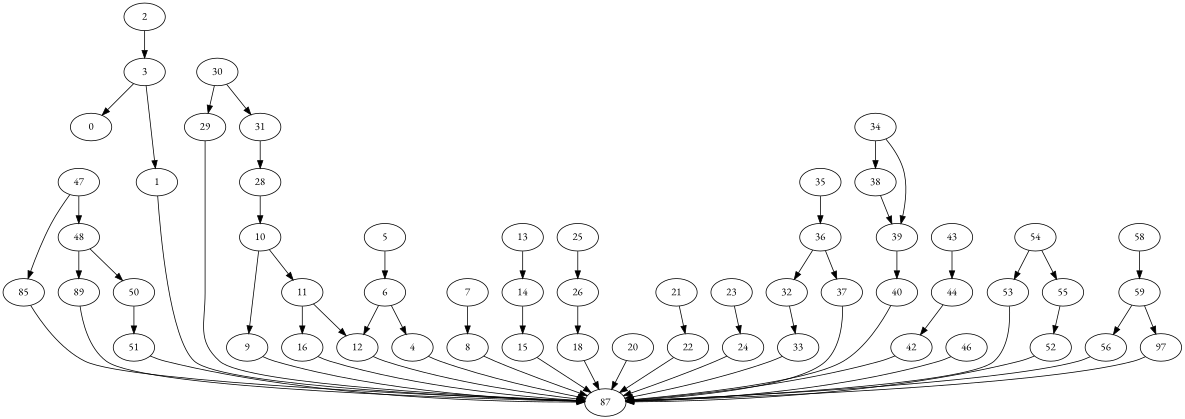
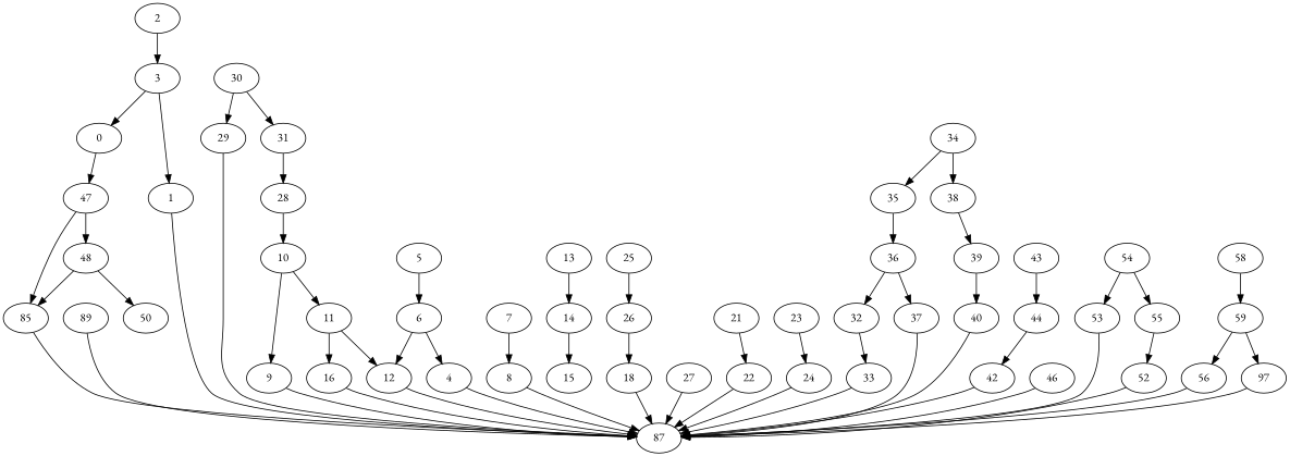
  strict digraph {
    fontname="EB Garamond"
    node [exec=123 fontname="EB Garamond"]
    edge [comm=10 fontname="EB Garamond"]
    0 [exec=119]
    47 [exec=124]
    n3 [exec=81 label=85]
    48 [exec=154]
    1 [exec=99]
    n6 [exec=70 label=87]
    2 [exec=92]
    3 [exec=129]
    4 [exec=121]
    5 [exec=72]
    6 [exec=190]
    12 [exec=91]
    7 [exec=126]
    8 [exec=51]
    9
    10 [exec=160]
    11 [exec=165]
    16 [exec=61]
    13 [exec=109]
    14 [exec=128]
    15 [exec=116]
    18 [exec=170]
-   20 [exec=87]
+   20 [exec=87 label=27]
    21 [exec=100]
    22 [exec=67]
    23 [exec=155]
    24 [exec=101]
    25 [exec=162]
    26 [exec=120]
    28 [exec=121]
    29 [exec=199]
    30 [exec=110]
    31 [exec=81]
    32 [exec=141]
    33 [exec=71]
    35 [exec=133]
    34
    38
    36 [exec=54]
    39 [exec=132]
    37 [exec=132]
    40 [exec=89]
    42 [exec=64]
    43 [exec=93]
    44 [exec=88]
    46 [exec=185]
    n47 [exec=101 label=89]
    50 [exec=172]
-   51 [exec=101]
    52 [exec=163]
    53 [exec=113]
    54 [exec=159]
    55 [exec=105]
    56 [exec=82]
    n55 [exec=118 label=97]
    58 [exec=65]
    59 [exec=92]
+   0 -> 47 [comm=16]
    47 -> n3
    47 -> 48
    n3 -> n6 [comm=16]
-   48 -> n47 [comm=20]
+   48 -> n3 [comm=20]
    48 -> 50 [comm=8]
    1 -> n6
    2 -> 3
    3 -> 0 [comm=9]
    3 -> 1 [comm=15]
    4 -> n6 [comm=20]
    5 -> 6 [comm=15]
    6 -> 4 [comm=13]
    6 -> 12 [comm=5]
    12 -> n6 [comm=12]
    7 -> 8
    8 -> n6 [comm=5]
    9 -> n6 [comm=14]
    10 -> 9 [comm=8]
    10 -> 11 [comm=8]
    11 -> 12 [comm=20]
    11 -> 16 [comm=7]
    16 -> n6 [comm=12]
    13 -> 14 [comm=18]
    14 -> 15 [comm=14]
-   15 -> n6 [comm=16]
    18 -> n6
    20 -> n6 [comm=6]
    21 -> 22 [comm=15]
    22 -> n6 [comm=19]
    23 -> 24 [comm=14]
    24 -> n6 [comm=19]
    25 -> 26 [comm=19]
    26 -> 18 [comm=9]
    28 -> 10 [comm=9]
    29 -> n6 [comm=18]
    30 -> 29 [comm=9]
    30 -> 31 [comm=7]
    31 -> 28
    32 -> 33 [comm=14]
    33 -> n6 [comm=16]
    35 -> 36 [comm=7]
-   34 -> 39 [comm=11]
+   34 -> 35 [comm=11]
    34 -> 38 [comm=16]
    38 -> 39 [comm=15]
    36 -> 32 [comm=17]
    36 -> 37 [comm=7]
    39 -> 40 [comm=16]
    37 -> n6
    40 -> n6 [comm=15]
    42 -> n6 [comm=14]
    43 -> 44 [comm=5]
    44 -> 42 [comm=7]
    46 -> n6 [comm=8]
    n47 -> n6
-   50 -> 51 [comm=20]
-   51 -> n6 [comm=12]
    52 -> n6 [comm=14]
    53 -> n6 [comm=17]
    54 -> 53 [comm=20]
    54 -> 55 [comm=12]
    55 -> 52 [comm=12]
    56 -> n6 [comm=14]
    n55 -> n6 [comm=16]
    58 -> 59 [comm=12]
    59 -> 56 [comm=15]
    59 -> n55 [comm=19]
  }
